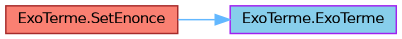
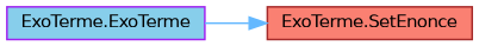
  digraph {
    rankdir=RL
    fontname="DejaVu Sans"
    node [fontname="DejaVu Sans" fontsize=10 shape=box style=filled]
    n1 [color=brown fillcolor=salmon fontcolor=black height=0.2 label="ExoTerme.SetEnonce" width=0.4]
    n2 [color=purple fillcolor=skyblue height=0.2 label="ExoTerme.ExoTerme" width=0.4]
-   n2 -> n1 [color=steelblue1 dir=back fontname="DejaVu Sans" fontsize=10 labelfontname=Helvetica labelfontsize=10 style=solid]
+   n1 -> n2 [color=steelblue1 dir=back fontname="DejaVu Sans" fontsize=10 labelfontname=Helvetica labelfontsize=10 style=solid]
  }
